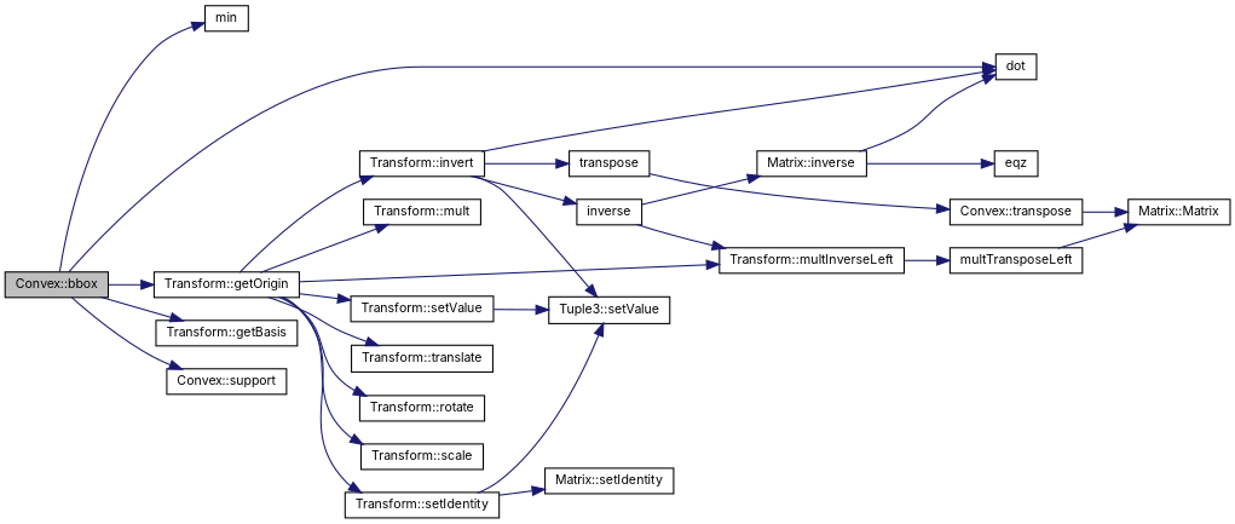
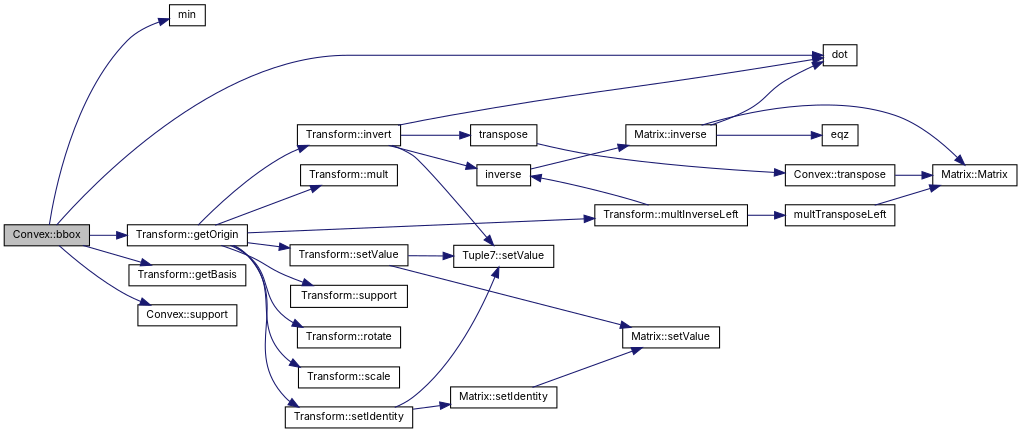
  digraph {
    fontname=Inter
    rankdir=LR
    node [color=black fillcolor=white fontname=Inter fontsize=10 shape=record style=filled]
    edge [color=midnightblue fontname=Inter fontsize=10 labelfontname=Helvetica labelfontsize=10 style=solid]
    n1 [fillcolor=grey75 fontcolor=black height=0.2 label="Convex::bbox" width=0.4]
    n2 [height=0.2 label=min width=0.4]
    n3 [height=0.2 label="Transform::getOrigin" width=0.4]
    n4 [height=0.2 label=dot width=0.4]
    n5 [height=0.2 label="Transform::getBasis" width=0.4]
    n6 [height=0.2 label="Convex::support" width=0.4]
    n7 [height=0.2 label="Transform::setValue" width=0.4]
    n8 [height=0.2 label="Transform::setIdentity" width=0.4]
-   n9 [height=0.2 label="Transform::translate" width=0.4]
+   n9 [height=0.2 label="Transform::support" width=0.4]
    n10 [height=0.2 label="Transform::rotate" width=0.4]
    n11 [height=0.2 label="Transform::scale" width=0.4]
    n12 [height=0.2 label="Transform::invert" width=0.4]
    n13 [height=0.2 label="Transform::mult" width=0.4]
    n14 [height=0.2 label="Transform::multInverseLeft" width=0.4]
-   n16 [height=0.2 label="Tuple3::setValue" width=0.4]
+   n15 [height=0.2 label="Matrix::setValue" width=0.4]
+   n16 [height=0.2 label="Tuple7::setValue" width=0.4]
    n17 [height=0.2 label="Matrix::setIdentity" width=0.4]
    n18 [height=0.2 label=inverse width=0.4]
    n19 [height=0.2 label=transpose width=0.4]
    n20 [height=0.2 label=multTransposeLeft width=0.4]
    n21 [height=0.2 label="Matrix::inverse" width=0.4]
    n22 [height=0.2 label="Convex::transpose" width=0.4]
    n23 [height=0.2 label=eqz width=0.4]
    n24 [height=0.2 label="Matrix::Matrix" width=0.4]
    n1 -> n2
    n1 -> n3
    n1 -> n4
    n1 -> n5
    n1 -> n6
    n3 -> n7
    n3 -> n8
    n3 -> n9
    n3 -> n10
    n3 -> n11
    n3 -> n12
    n3 -> n13
    n3 -> n14
+   n7 -> n15
    n7 -> n16
    n8 -> n16
    n8 -> n17
    n12 -> n4
    n12 -> n16
    n12 -> n18
    n12 -> n19
-   n18 -> n14
+   n14 -> n18
    n14 -> n20
+   n17 -> n15
    n18 -> n21
    n19 -> n22
    n20 -> n24
    n21 -> n4
    n21 -> n23
+   n21 -> n24
    n22 -> n24
  }
